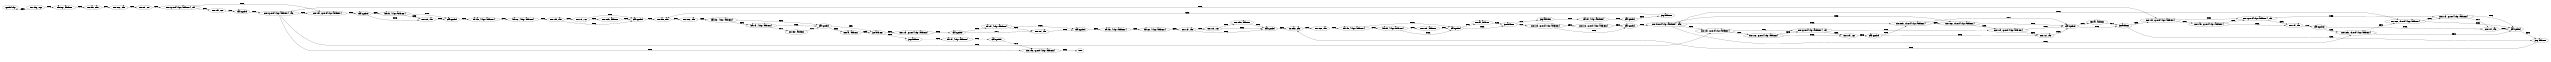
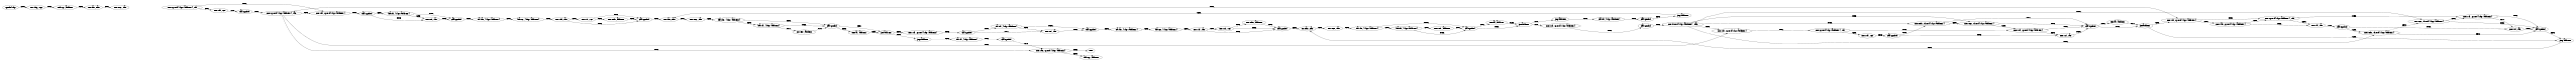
  digraph {
    rankdir=LR
    n1 [label="symbol rbp"]
    n2 [label="mov rbp , rsp"]
-   n3 [label="eax rsp , address"]
+   n3 [label="sub rsp , address"]
    n4 [label="xor eax , eax"]
    n5 [label="mov ecx , eax"]
-   n6 [label="xor esi , esi"]
    n7 [label="mov qword [ rbp - address ] , rdi"]
    n8 [label="mov rdi , rcx"]
    n9 [label="mov rdi , qword [ rbp - address ]"]
    n10 [label="call symbol"]
    n11 [label="call symbol"]
    n12 [label="mov qword [ rbp - address ] , rax"]
    n13 [label="mov rdi , qword [ rbp - address ]"]
    n14 [label="mov rdi , qword [ rbp - address ]"]
    n15 [label="mov rax , qword [ rbp - address ]"]
-   n16 [label="mov rcx , qword [ rbp - address ]"]
    n17 [label="mov qword [ rbp - address ] , rdi"]
    n18 [label="mov rax , qword [ rbp - address ]"]
    n19 [label="mov qword [ rbp - address ] , rdi"]
+   n20 [label="add rsp , address"]
    n21 [label=retn]
    n22 [label="lea rdi , [ rbp - address ]"]
    n23 [label="mov rsi , rax"]
    n24 [label="call symbol"]
    n25 [label="lea rax , [ rbp - address ]"]
    n26 [label="lea rcx , [ rbp - address ]"]
    n27 [label="mov rdi , rax"]
    n28 [label="mov rsi , rcx"]
    n29 [label="call symbol"]
    n30 [label="mov edx , address"]
    n31 [label="xor eax , eax"]
    n32 [label="mov ecx , eax"]
    n33 [label="lea rdx , [ rbp - address ]"]
    n34 [label="mov rdi , qword [ rbp - address ]"]
    n35 [label="call symbol"]
    n36 [label="lea rdi , [ rbp - address ]"]
    n37 [label="mov rsi , rax"]
    n38 [label="call symbol"]
    n39 [label="lea rax , [ rbp - address ]"]
    n40 [label="lea rcx , [ rbp - address ]"]
    n41 [label="mov rdi , rax"]
    n42 [label="mov rsi , rcx"]
    n43 [label="call symbol"]
    n44 [label="mov edx , address"]
    n45 [label="xor eax , eax"]
    n46 [label="mov ecx , eax"]
    n47 [label="lea rdx , [ rbp - address ]"]
    n48 [label="jmp address"]
    n49 [label="lea rdi , [ rbp - address ]"]
    n50 [label="call symbol"]
    n51 [label="mov rdi , qword [ rbp - address ]"]
-   n52 [label="mov rsi , qword [ rbp - address ]"]
    n53 [label="call symbol"]
    n54 [label="mov dword [ rbp - address ] , eax"]
    n55 [label="mov edx , dword [ rbp - address ]"]
    n56 [label="mov ecx , dword [ rbp - address ]"]
    n57 [label="mov edx , dword [ rbp - address ]"]
    n58 [label="mov ecx , dword [ rbp - address ]"]
    n59 [label="call symbol"]
    n60 [label="mov rdi , qword [ rbp - address ]"]
    n61 [label="call symbol"]
    n62 [label="mov rdi , qword [ rbp - address ]"]
    n63 [label="mov rdi , rcx"]
    n64 [label="call symbol"]
    n65 [label="mov rsi , rax"]
    n66 [label="test al , address"]
    n67 [label="jne address"]
    n68 [label="jmp address"]
    n69 [label="mov rdi , rax"]
    n70 [label="jmp address"]
    n71 [label="lea rdi , [ rbp - address ]"]
    n72 [label="call symbol"]
    n73 [label="jmp address"]
    n74 [label="call symbol"]
    n75 [label="mov rsi , rax"]
    n76 [label="lea rdi , [ rbp - address ]"]
    n77 [label="call symbol"]
    n78 [label="mov esi , address"]
    n79 [label="test al , address"]
    n80 [label="jne address"]
    n81 [label="lea rdi , [ rbp - address ]"]
    n82 [label="call symbol"]
    n83 [label="mov esi , address"]
    n84 [label="test al , address"]
    n85 [label="jne address"]
-   n2 -> n1 [label=CFG]
+   n1 -> n2 [label=CFG]
    n2 -> n3 [label=DFG]
    n3 -> n4 [label=CFG]
    n4 -> n5 [label=CFG]
-   n5 -> n6 [label=CFG]
-   n6 -> n7 [label=CFG]
    n7 -> n8 [label=CFG]
    n7 -> n9 [label=DFG]
    n8 -> n10 [label=CFG]
    n9 -> n11 [label=DFG]
    n10 -> n12 [label=DFG]
    n11 -> n22 [label=CFG]
    n11 -> n23 [label=DFG]
    n12 -> n9 [label=CFG]
    n12 -> n13 [label=DFG]
    n12 -> n14 [label=DFG]
    n12 -> n15 [label=DFG]
-   n13 -> n16 [label=CFG]
    n13 -> n17 [label=DFG]
    n14 -> n18 [label=CFG]
    n14 -> n19 [label=DFG]
+   n15 -> n20 [label=CFG]
    n15 -> n21 [label=DFG]
-   n16 -> n17 [label=CFG]
-   n16 -> n63 [label=DFG]
    n17 -> n60 [label=DFG]
    n17 -> n63 [label=CFG]
    n18 -> n19 [label=CFG]
    n18 -> n69 [label=DFG]
    n19 -> n62 [label=DFG]
    n19 -> n69 [label=CFG]
    n22 -> n23 [label=CFG]
    n22 -> n24 [label=DFG]
    n23 -> n24 [label=DFG]
    n24 -> n25 [label=CFG]
    n25 -> n26 [label=CFG]
    n26 -> n27 [label=CFG]
    n27 -> n28 [label=CFG]
    n27 -> n29 [label=DFG]
    n28 -> n29 [label=DFG]
    n28 -> n30 [label=CFG]
    n29 -> n31 [label=CFG]
    n30 -> n29 [label=CFG]
    n31 -> n32 [label=CFG]
    n32 -> n33 [label=CFG]
    n33 -> n81 [label=CFG]
    n33 -> n82 [label=DFG]
    n34 -> n35 [label=DFG]
    n35 -> n36 [label=CFG]
    n35 -> n37 [label=DFG]
    n36 -> n37 [label=CFG]
    n36 -> n38 [label=DFG]
    n37 -> n38 [label=DFG]
    n38 -> n39 [label=CFG]
    n39 -> n40 [label=CFG]
    n40 -> n41 [label=CFG]
    n41 -> n42 [label=CFG]
    n41 -> n43 [label=DFG]
    n42 -> n43 [label=DFG]
    n42 -> n44 [label=CFG]
    n43 -> n45 [label=CFG]
    n44 -> n43 [label=CFG]
    n45 -> n46 [label=CFG]
    n46 -> n47 [label=CFG]
    n47 -> n76 [label=CFG]
    n47 -> n77 [label=DFG]
    n48 -> n49 [label=CFG]
    n49 -> n50 [label=DFG]
    n50 -> n15 [label=CFG]
-   n51 -> n52 [label=CFG]
    n51 -> n53 [label=DFG]
-   n52 -> n53 [label=DFG]
    n53 -> n54 [label=DFG]
    n54 -> n13 [label=CFG]
    n54 -> n55 [label=DFG]
    n54 -> n56 [label=DFG]
    n54 -> n57 [label=DFG]
    n54 -> n58 [label=DFG]
    n55 -> n56 [label=CFG]
    n55 -> n59 [label=DFG]
    n56 -> n59 [label=DFG]
    n56 -> n60 [label=CFG]
    n57 -> n58 [label=CFG]
    n57 -> n61 [label=DFG]
    n58 -> n61 [label=DFG]
    n58 -> n62 [label=CFG]
    n59 -> n66 [label=CFG]
    n59 -> n67 [label=DFG]
    n60 -> n59 [label=DFG]
    n60 -> n65 [label=CFG]
    n61 -> n68 [label=CFG]
    n62 -> n61 [label=DFG]
    n62 -> n75 [label=CFG]
    n63 -> n64 [label=DFG]
    n64 -> n55 [label=CFG]
    n64 -> n65 [label=DFG]
    n65 -> n59 [label=DFG]
    n66 -> n67 [label=CFG]
    n67 -> n14 [label=CFG]
    n67 -> n68 [label=CFG]
    n68 -> n45 [label=CFG]
    n69 -> n74 [label=DFG]
    n70 -> n71 [label=CFG]
    n71 -> n72 [label=DFG]
    n72 -> n73 [label=CFG]
    n73 -> n31 [label=CFG]
    n74 -> n57 [label=CFG]
    n74 -> n75 [label=DFG]
    n75 -> n61 [label=DFG]
    n76 -> n77 [label=DFG]
    n76 -> n78 [label=CFG]
    n77 -> n79 [label=CFG]
    n77 -> n80 [label=DFG]
    n78 -> n77 [label=CFG]
    n79 -> n80 [label=CFG]
    n80 -> n51 [label=CFG]
    n80 -> n70 [label=CFG]
    n81 -> n82 [label=DFG]
    n81 -> n83 [label=CFG]
    n82 -> n84 [label=CFG]
    n82 -> n85 [label=DFG]
    n83 -> n82 [label=CFG]
    n84 -> n85 [label=CFG]
    n85 -> n34 [label=CFG]
    n85 -> n48 [label=CFG]
  }
